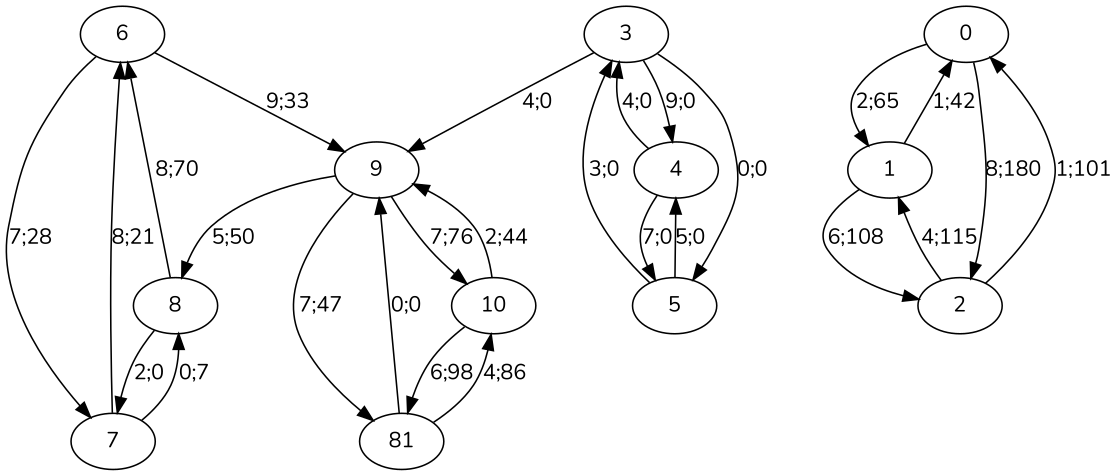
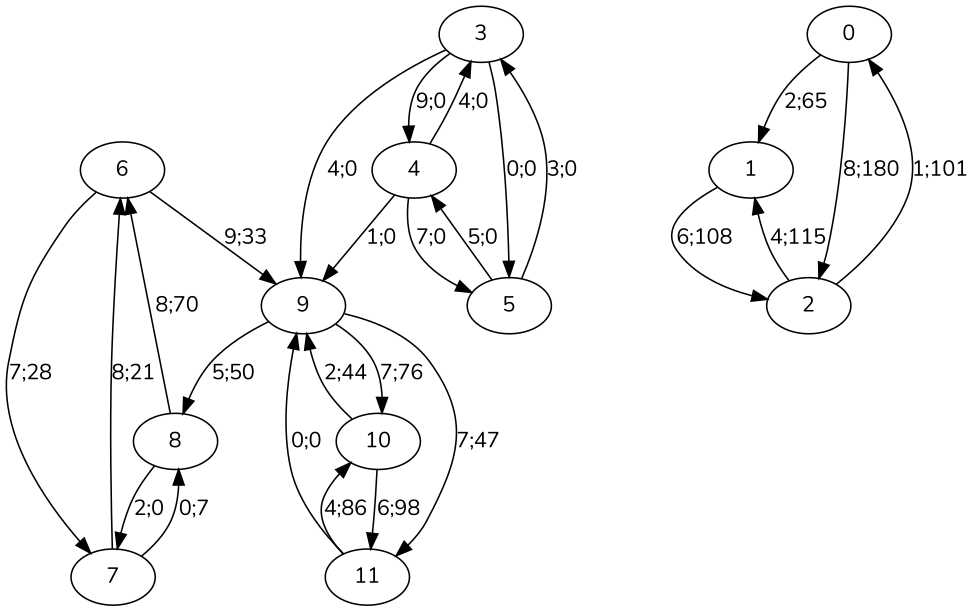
  digraph {
    fontname=Nunito
    node [fontname=Nunito]
    edge [color=black fontname=Nunito]
    6
    9
    7
    8
    10
-   11 [label=81]
+   11
    0
    1
    2
    3
    4
    5
    6 -> 9 [label="9;33"]
    6 -> 7 [label="7;28"]
    9 -> 8 [label="5;50"]
    9 -> 10 [label="7;76"]
    9 -> 11 [label="7;47"]
    7 -> 6 [label="8;21"]
    7 -> 8 [label="0;7"]
    8 -> 6 [label="8;70"]
    8 -> 7 [label="2;0"]
    10 -> 9 [label="2;44"]
    10 -> 11 [label="6;98"]
    11 -> 9 [label="0;0"]
    11 -> 10 [label="4;86"]
    0 -> 1 [label="2;65"]
    0 -> 2 [label="8;180"]
-   1 -> 0 [label="1;42"]
    1 -> 2 [label="6;108"]
    2 -> 0 [label="1;101"]
    2 -> 1 [label="4;115"]
    3 -> 9 [label="4;0"]
    3 -> 4 [label="9;0"]
    3 -> 5 [label="0;0"]
+   4 -> 9 [label="1;0"]
    4 -> 3 [label="4;0"]
    4 -> 5 [label="7;0"]
    5 -> 3 [label="3;0"]
    5 -> 4 [label="5;0"]
  }
